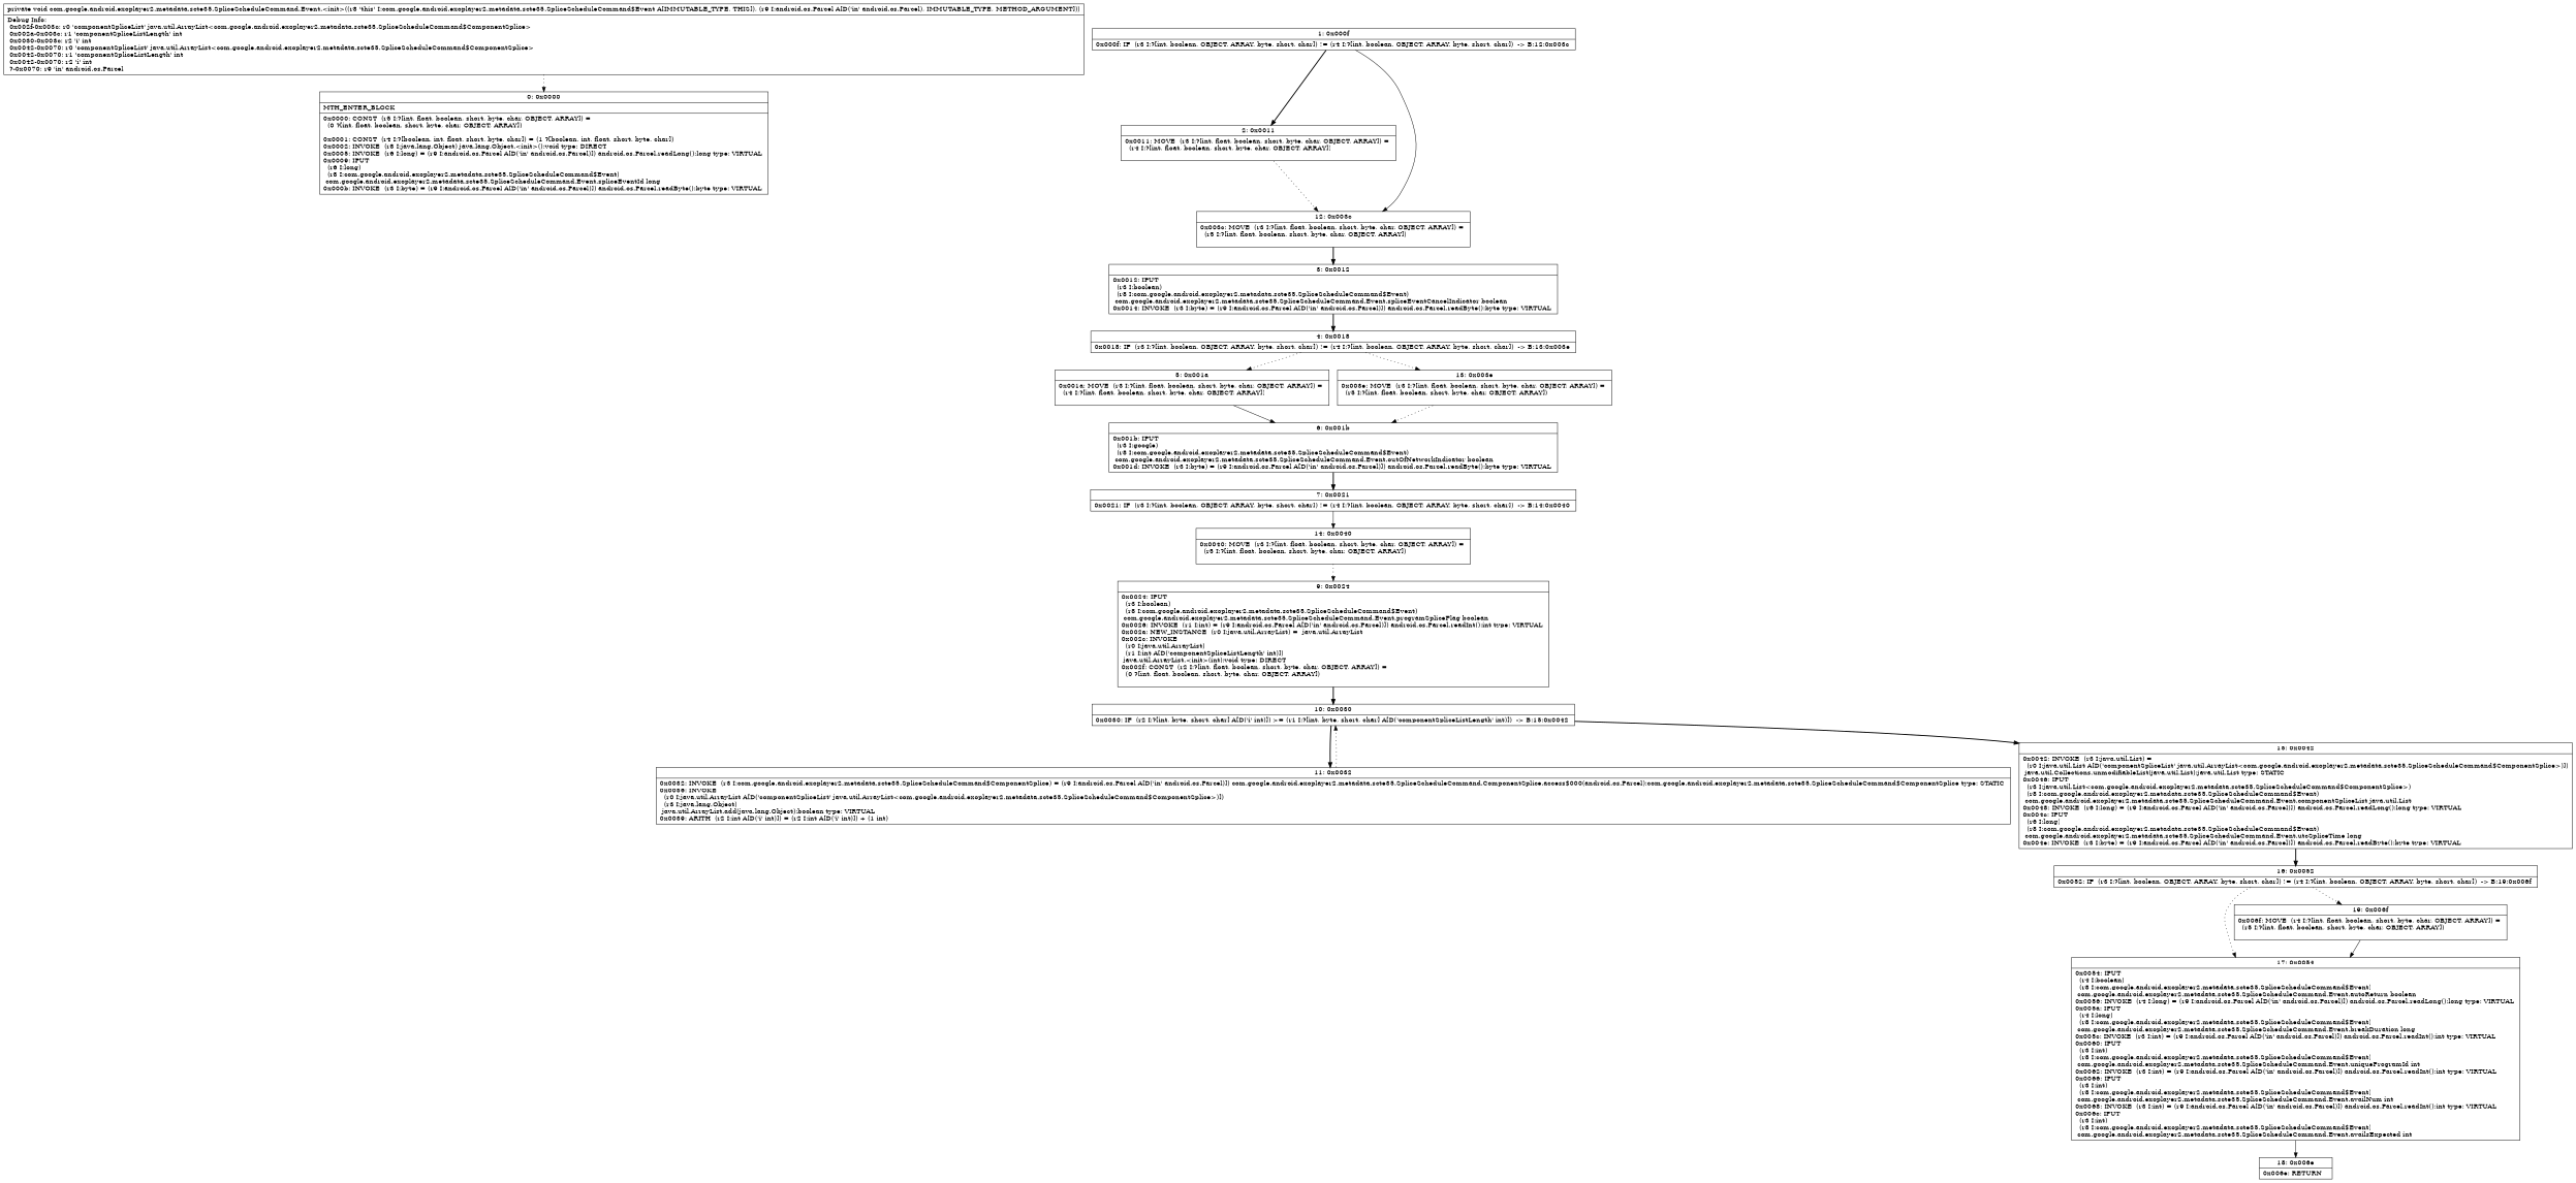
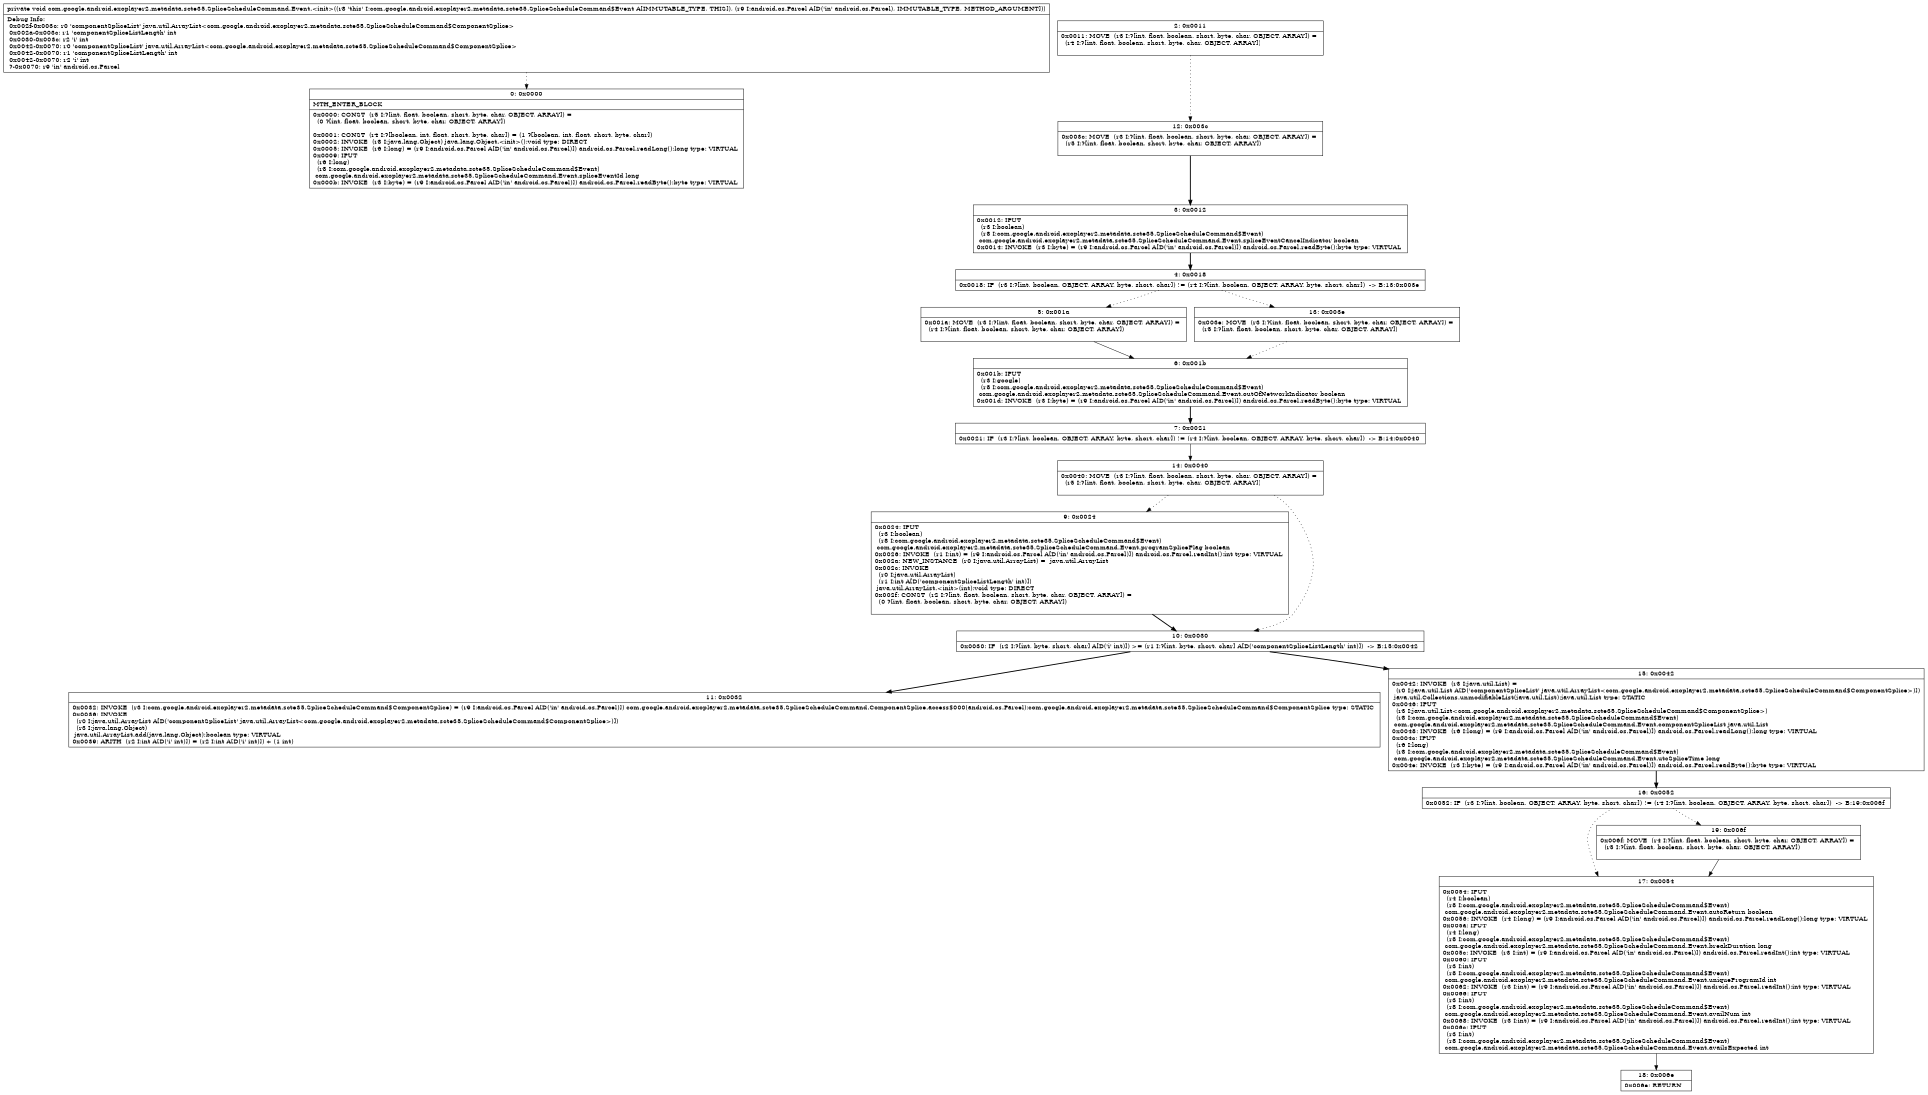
  digraph {
    node [shape=record]
    edge [style=dotted]
    n1 [label="{0\:\ 0x0000|MTH_ENTER_BLOCK\l|0x0000: CONST  (r5 I:?[int, float, boolean, short, byte, char, OBJECT, ARRAY]) = \l  (0 ?[int, float, boolean, short, byte, char, OBJECT, ARRAY])\l \l0x0001: CONST  (r4 I:?[boolean, int, float, short, byte, char]) = (1 ?[boolean, int, float, short, byte, char]) \l0x0002: INVOKE  (r8 I:java.lang.Object) java.lang.Object.\<init\>():void type: DIRECT \l0x0005: INVOKE  (r6 I:long) = (r9 I:android.os.Parcel A[D('in' android.os.Parcel)]) android.os.Parcel.readLong():long type: VIRTUAL \l0x0009: IPUT  \l  (r6 I:long)\l  (r8 I:com.google.android.exoplayer2.metadata.scte35.SpliceScheduleCommand$Event)\l com.google.android.exoplayer2.metadata.scte35.SpliceScheduleCommand.Event.spliceEventId long \l0x000b: INVOKE  (r3 I:byte) = (r9 I:android.os.Parcel A[D('in' android.os.Parcel)]) android.os.Parcel.readByte():byte type: VIRTUAL \l}"]
-   n2 [label="{1\:\ 0x000f|0x000f: IF  (r3 I:?[int, boolean, OBJECT, ARRAY, byte, short, char]) != (r4 I:?[int, boolean, OBJECT, ARRAY, byte, short, char])  \-\> B:12:0x003c \l}"]
    n3 [label="{2\:\ 0x0011|0x0011: MOVE  (r3 I:?[int, float, boolean, short, byte, char, OBJECT, ARRAY]) = \l  (r4 I:?[int, float, boolean, short, byte, char, OBJECT, ARRAY])\l \l}"]
    n4 [label="{12\:\ 0x003c|0x003c: MOVE  (r3 I:?[int, float, boolean, short, byte, char, OBJECT, ARRAY]) = \l  (r5 I:?[int, float, boolean, short, byte, char, OBJECT, ARRAY])\l \l}"]
    n5 [label="{3\:\ 0x0012|0x0012: IPUT  \l  (r3 I:boolean)\l  (r8 I:com.google.android.exoplayer2.metadata.scte35.SpliceScheduleCommand$Event)\l com.google.android.exoplayer2.metadata.scte35.SpliceScheduleCommand.Event.spliceEventCancelIndicator boolean \l0x0014: INVOKE  (r3 I:byte) = (r9 I:android.os.Parcel A[D('in' android.os.Parcel)]) android.os.Parcel.readByte():byte type: VIRTUAL \l}"]
    n6 [label="{4\:\ 0x0018|0x0018: IF  (r3 I:?[int, boolean, OBJECT, ARRAY, byte, short, char]) != (r4 I:?[int, boolean, OBJECT, ARRAY, byte, short, char])  \-\> B:13:0x003e \l}"]
    n7 [label="{5\:\ 0x001a|0x001a: MOVE  (r3 I:?[int, float, boolean, short, byte, char, OBJECT, ARRAY]) = \l  (r4 I:?[int, float, boolean, short, byte, char, OBJECT, ARRAY])\l \l}"]
    n8 [label="{13\:\ 0x003e|0x003e: MOVE  (r3 I:?[int, float, boolean, short, byte, char, OBJECT, ARRAY]) = \l  (r5 I:?[int, float, boolean, short, byte, char, OBJECT, ARRAY])\l \l}"]
    n9 [label="{6\:\ 0x001b|0x001b: IPUT  \l  (r3 I:google)\l  (r8 I:com.google.android.exoplayer2.metadata.scte35.SpliceScheduleCommand$Event)\l com.google.android.exoplayer2.metadata.scte35.SpliceScheduleCommand.Event.outOfNetworkIndicator boolean \l0x001d: INVOKE  (r3 I:byte) = (r9 I:android.os.Parcel A[D('in' android.os.Parcel)]) android.os.Parcel.readByte():byte type: VIRTUAL \l}"]
    n10 [label="{7\:\ 0x0021|0x0021: IF  (r3 I:?[int, boolean, OBJECT, ARRAY, byte, short, char]) != (r4 I:?[int, boolean, OBJECT, ARRAY, byte, short, char])  \-\> B:14:0x0040 \l}"]
    n11 [label="{14\:\ 0x0040|0x0040: MOVE  (r3 I:?[int, float, boolean, short, byte, char, OBJECT, ARRAY]) = \l  (r5 I:?[int, float, boolean, short, byte, char, OBJECT, ARRAY])\l \l}"]
    n12 [label="{9\:\ 0x0024|0x0024: IPUT  \l  (r3 I:boolean)\l  (r8 I:com.google.android.exoplayer2.metadata.scte35.SpliceScheduleCommand$Event)\l com.google.android.exoplayer2.metadata.scte35.SpliceScheduleCommand.Event.programSpliceFlag boolean \l0x0026: INVOKE  (r1 I:int) = (r9 I:android.os.Parcel A[D('in' android.os.Parcel)]) android.os.Parcel.readInt():int type: VIRTUAL \l0x002a: NEW_INSTANCE  (r0 I:java.util.ArrayList) =  java.util.ArrayList \l0x002c: INVOKE  \l  (r0 I:java.util.ArrayList)\l  (r1 I:int A[D('componentSpliceListLength' int)])\l java.util.ArrayList.\<init\>(int):void type: DIRECT \l0x002f: CONST  (r2 I:?[int, float, boolean, short, byte, char, OBJECT, ARRAY]) = \l  (0 ?[int, float, boolean, short, byte, char, OBJECT, ARRAY])\l \l}"]
    n13 [label="{10\:\ 0x0030|0x0030: IF  (r2 I:?[int, byte, short, char] A[D('i' int)]) \>= (r1 I:?[int, byte, short, char] A[D('componentSpliceListLength' int)])  \-\> B:15:0x0042 \l}"]
    n14 [label="{11\:\ 0x0032|0x0032: INVOKE  (r3 I:com.google.android.exoplayer2.metadata.scte35.SpliceScheduleCommand$ComponentSplice) = (r9 I:android.os.Parcel A[D('in' android.os.Parcel)]) com.google.android.exoplayer2.metadata.scte35.SpliceScheduleCommand.ComponentSplice.access$000(android.os.Parcel):com.google.android.exoplayer2.metadata.scte35.SpliceScheduleCommand$ComponentSplice type: STATIC \l0x0036: INVOKE  \l  (r0 I:java.util.ArrayList A[D('componentSpliceList' java.util.ArrayList\<com.google.android.exoplayer2.metadata.scte35.SpliceScheduleCommand$ComponentSplice\>)])\l  (r3 I:java.lang.Object)\l java.util.ArrayList.add(java.lang.Object):boolean type: VIRTUAL \l0x0039: ARITH  (r2 I:int A[D('i' int)]) = (r2 I:int A[D('i' int)]) + (1 int) \l}"]
    n15 [label="{15\:\ 0x0042|0x0042: INVOKE  (r3 I:java.util.List) = \l  (r0 I:java.util.List A[D('componentSpliceList' java.util.ArrayList\<com.google.android.exoplayer2.metadata.scte35.SpliceScheduleCommand$ComponentSplice\>)])\l java.util.Collections.unmodifiableList(java.util.List):java.util.List type: STATIC \l0x0046: IPUT  \l  (r3 I:java.util.List\<com.google.android.exoplayer2.metadata.scte35.SpliceScheduleCommand$ComponentSplice\>)\l  (r8 I:com.google.android.exoplayer2.metadata.scte35.SpliceScheduleCommand$Event)\l com.google.android.exoplayer2.metadata.scte35.SpliceScheduleCommand.Event.componentSpliceList java.util.List \l0x0048: INVOKE  (r6 I:long) = (r9 I:android.os.Parcel A[D('in' android.os.Parcel)]) android.os.Parcel.readLong():long type: VIRTUAL \l0x004c: IPUT  \l  (r6 I:long)\l  (r8 I:com.google.android.exoplayer2.metadata.scte35.SpliceScheduleCommand$Event)\l com.google.android.exoplayer2.metadata.scte35.SpliceScheduleCommand.Event.utcSpliceTime long \l0x004e: INVOKE  (r3 I:byte) = (r9 I:android.os.Parcel A[D('in' android.os.Parcel)]) android.os.Parcel.readByte():byte type: VIRTUAL \l}"]
    n16 [label="{16\:\ 0x0052|0x0052: IF  (r3 I:?[int, boolean, OBJECT, ARRAY, byte, short, char]) != (r4 I:?[int, boolean, OBJECT, ARRAY, byte, short, char])  \-\> B:19:0x006f \l}"]
    n17 [label="{17\:\ 0x0054|0x0054: IPUT  \l  (r4 I:boolean)\l  (r8 I:com.google.android.exoplayer2.metadata.scte35.SpliceScheduleCommand$Event)\l com.google.android.exoplayer2.metadata.scte35.SpliceScheduleCommand.Event.autoReturn boolean \l0x0056: INVOKE  (r4 I:long) = (r9 I:android.os.Parcel A[D('in' android.os.Parcel)]) android.os.Parcel.readLong():long type: VIRTUAL \l0x005a: IPUT  \l  (r4 I:long)\l  (r8 I:com.google.android.exoplayer2.metadata.scte35.SpliceScheduleCommand$Event)\l com.google.android.exoplayer2.metadata.scte35.SpliceScheduleCommand.Event.breakDuration long \l0x005c: INVOKE  (r3 I:int) = (r9 I:android.os.Parcel A[D('in' android.os.Parcel)]) android.os.Parcel.readInt():int type: VIRTUAL \l0x0060: IPUT  \l  (r3 I:int)\l  (r8 I:com.google.android.exoplayer2.metadata.scte35.SpliceScheduleCommand$Event)\l com.google.android.exoplayer2.metadata.scte35.SpliceScheduleCommand.Event.uniqueProgramId int \l0x0062: INVOKE  (r3 I:int) = (r9 I:android.os.Parcel A[D('in' android.os.Parcel)]) android.os.Parcel.readInt():int type: VIRTUAL \l0x0066: IPUT  \l  (r3 I:int)\l  (r8 I:com.google.android.exoplayer2.metadata.scte35.SpliceScheduleCommand$Event)\l com.google.android.exoplayer2.metadata.scte35.SpliceScheduleCommand.Event.availNum int \l0x0068: INVOKE  (r3 I:int) = (r9 I:android.os.Parcel A[D('in' android.os.Parcel)]) android.os.Parcel.readInt():int type: VIRTUAL \l0x006c: IPUT  \l  (r3 I:int)\l  (r8 I:com.google.android.exoplayer2.metadata.scte35.SpliceScheduleCommand$Event)\l com.google.android.exoplayer2.metadata.scte35.SpliceScheduleCommand.Event.availsExpected int \l}"]
    n18 [label="{19\:\ 0x006f|0x006f: MOVE  (r4 I:?[int, float, boolean, short, byte, char, OBJECT, ARRAY]) = \l  (r5 I:?[int, float, boolean, short, byte, char, OBJECT, ARRAY])\l \l}"]
    n19 [label="{18\:\ 0x006e|0x006e: RETURN   \l}"]
    n20 [label="{private void com.google.android.exoplayer2.metadata.scte35.SpliceScheduleCommand.Event.\<init\>((r8 'this' I:com.google.android.exoplayer2.metadata.scte35.SpliceScheduleCommand$Event A[IMMUTABLE_TYPE, THIS]), (r9 I:android.os.Parcel A[D('in' android.os.Parcel), IMMUTABLE_TYPE, METHOD_ARGUMENT]))  | Debug Info:\l  0x002f\-0x003c: r0 'componentSpliceList' java.util.ArrayList\<com.google.android.exoplayer2.metadata.scte35.SpliceScheduleCommand$ComponentSplice\>\l  0x002a\-0x003c: r1 'componentSpliceListLength' int\l  0x0030\-0x003c: r2 'i' int\l  0x0042\-0x0070: r0 'componentSpliceList' java.util.ArrayList\<com.google.android.exoplayer2.metadata.scte35.SpliceScheduleCommand$ComponentSplice\>\l  0x0042\-0x0070: r1 'componentSpliceListLength' int\l  0x0042\-0x0070: r2 'i' int\l  ?\-0x0070: r9 'in' android.os.Parcel\l}"]
-   n2 -> n3 [style=bold]
-   n2 -> n4 [style=solid]
    n3 -> n4
    n4 -> n5 [style=bold]
    n5 -> n6 [style=bold]
    n6 -> n7
    n6 -> n8
    n7 -> n9 [style=solid]
    n8 -> n9
    n9 -> n10 [style=bold]
    n10 -> n11 [style=solid]
    n11 -> n12
    n12 -> n13 [style=bold]
    n13 -> n14 [style=bold]
    n13 -> n15 [style=bold]
-   n14 -> n13
+   n11 -> n13
    n15 -> n16 [style=bold]
    n16 -> n17
    n16 -> n18
    n17 -> n19 [style=solid]
    n18 -> n17 [style=solid]
    n20 -> n1
  }
